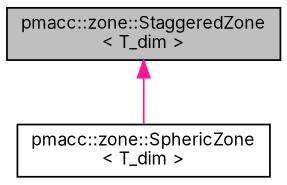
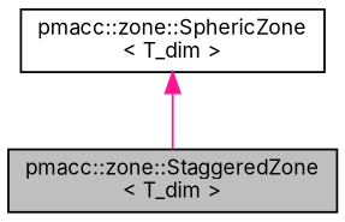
  digraph {
    fontname=Inter
    node [color=black fontname=Inter fontsize=10 shape=record style=filled]
    n1 [fillcolor=grey75 fontcolor=black height=0.2 label="pmacc::zone::StaggeredZone\l\< T_dim \>" width=0.4]
    n2 [fillcolor=white height=0.2 label="pmacc::zone::SphericZone\l\< T_dim \>" width=0.4]
-   n1 -> n2 [color=deeppink dir=back fontname=Inter fontsize=10 labelfontname=Helvetica labelfontsize=10 style=solid]
+   n2 -> n1 [color=deeppink dir=back fontname=Inter fontsize=10 labelfontname=Helvetica labelfontsize=10 style=solid]
  }
